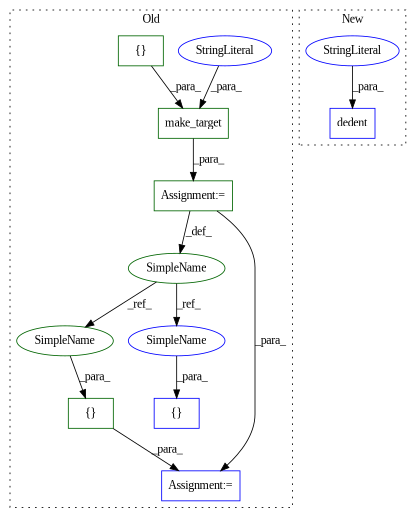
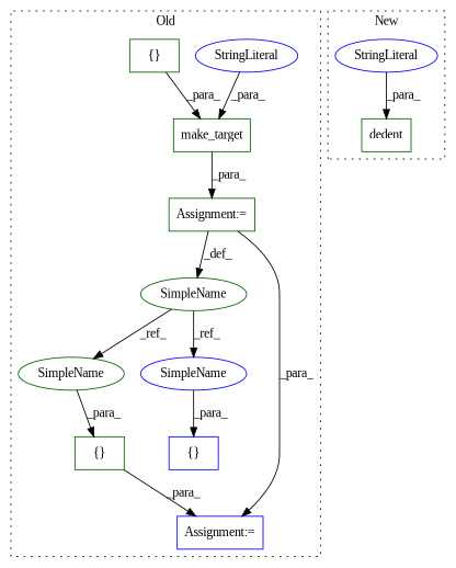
  digraph {
    fontname="Liberation Serif"
    node [a=4 l="1,1" shape=box color=darkgreen fontname="Liberation Serif"]
    edge [fontname="Liberation Serif"]
    n1 [a=32 l="12,1" label=make_target s="8687,8746"]
    n2 [label="{}" s="9056,9071"]
    n3 [a=45 l=12 label=StringLiteral s=8699 shape=ellipse color=blue]
    n4 [label="{}" s="8735,8745"]
    n5 [a=7 l=1 label="Assignment:=" s=8681]
    n6 [label="{}" s="8832,8842" color=blue]
    n7 [a=42 l=9 label=SimpleName s=8672 shape=ellipse]
    n8 [a=7 l=1 label="Assignment:=" s=9093 color=blue]
    n9 [a=42 l=9 label=SimpleName s=9057 shape=ellipse]
    n10 [a=42 l=9 label=SimpleName s=8833 shape=ellipse color=blue]
-   n11 [a=32 l="7,1" label=dedent s="10756,10849" color=blue]
+   n11 [a=32 l="7,1" label=dedent s="10756,10849"]
    n12 [a=45 l=86 label=StringLiteral s=10763 shape=ellipse color=blue]
    subgraph cluster_1 {
      label=Old
      style=dotted
      n1
      n2
      n3
      n4
      n5
      n6
      n7
      n8
      n9
      n10
    }
    subgraph cluster_2 {
      label=New
      style=dotted
      n11
      n12
    }
    n1 -> n5 [label=_para_]
    n2 -> n8 [label=_para_]
    n3 -> n1 [label=_para_]
    n4 -> n1 [label=_para_]
    n5 -> n7 [label=_def_]
    n5 -> n8 [label=_para_]
    n7 -> n9 [label=_ref_]
    n7 -> n10 [label=_ref_]
    n9 -> n2 [label=_para_]
    n10 -> n6 [label=_para_]
    n12 -> n11 [label=_para_]
  }
